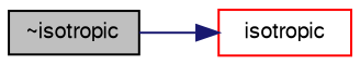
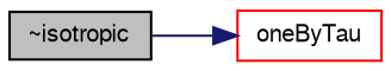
  digraph {
    rankdir=LR
    node [fontname=FreeSans fontsize=10 shape=record]
    n1 [color=black fillcolor=grey75 fontcolor=black height=0.2 label="~isotropic" style=filled width=0.4]
-   n2 [color=red height=0.2 label=isotropic width=0.4]
+   n2 [color=red height=0.2 label=oneByTau width=0.4]
    n1 -> n2 [color=midnightblue fontname=FreeSans fontsize=10 labelfontname=FreeSans labelfontsize=10 style=solid]
  }
